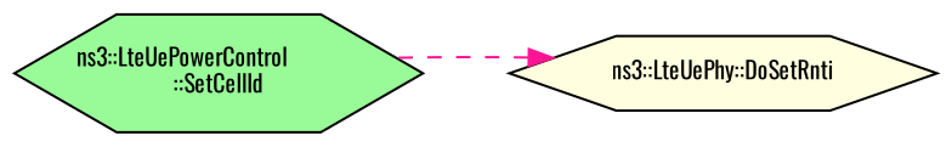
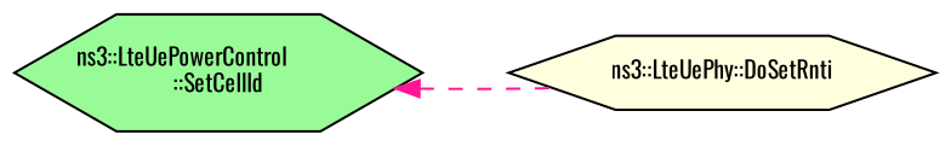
  digraph {
    rankdir=LR
    fontname=Oswald
    node [color=black fontname=Oswald fontsize=10 shape=hexagon style=filled]
    n1 [fillcolor=palegreen fontcolor=black height=0.2 label="ns3::LteUePowerControl\l::SetCellId" width=0.4]
    n2 [fillcolor=lightyellow height=0.2 label="ns3::LteUePhy::DoSetRnti" width=0.4]
-   n2 -> n1 [color=deeppink dir=back fontname=Oswald fontsize=10 labelfontname=Helvetica labelfontsize=10 style=dashed]
+   n1 -> n2 [color=deeppink dir=back fontname=Oswald fontsize=10 labelfontname=Helvetica labelfontsize=10 style=dashed]
  }
